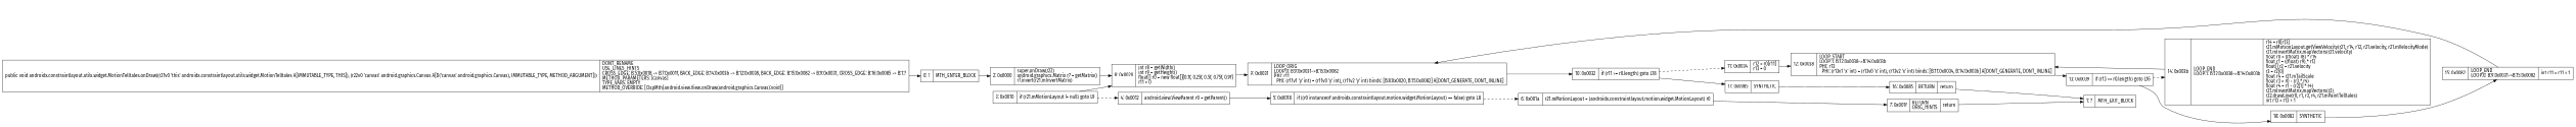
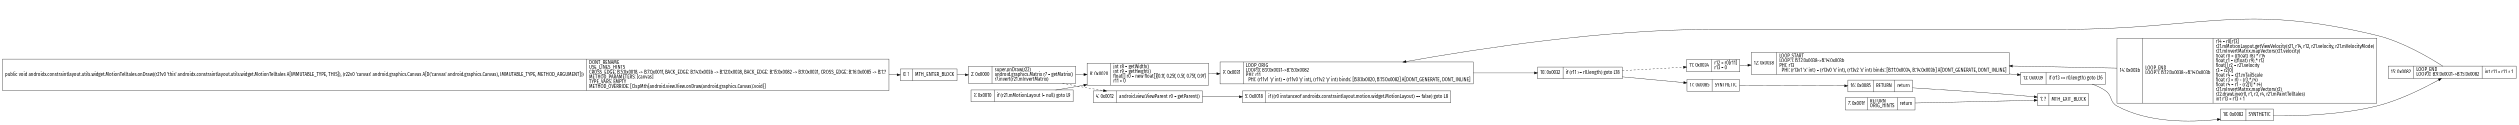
  digraph {
    fontname="Fira Sans"
    rankdir=LR
    node [fontname="Fira Sans" shape=record]
    edge [fontname="Fira Sans"]
    n1 [label="{0\:\ ?|MTH_ENTER_BLOCK\l}"]
    n2 [label="{2\:\ 0x0000|super.onDraw(r22)\landroid.graphics.Matrix r7 = getMatrix()\lr7.invert(r21.mInvertMatrix)\l}"]
    n3 [label="{8\:\ 0x0020|int r8 = getWidth()\lint r9 = getHeight()\lfloat[] r0 = new float[]\{0.1f, 0.25f, 0.5f, 0.75f, 0.9f\}\lr11 = 0\l}"]
    n4 [label="{3\:\ 0x0010|if (r21.mMotionLayout != null) goto L9\l}"]
    n5 [label="{4\:\ 0x0012|android.view.ViewParent r0 = getParent()\l}"]
    n6 [label="{5\:\ 0x0018|if ((r0 instanceof androidx.constraintlayout.motion.widget.MotionLayout) == false) goto L8\l}"]
    n7 [label="{9\:\ 0x0031|LOOP_ORIG\lLOOP:0: B:9:0x0031\-\>B:15:0x0082\lPHI: r11 \l  PHI: (r11v1 'y' int) = (r11v0 'y' int), (r11v2 'y' int) binds: [B:8:0x0020, B:15:0x0082] A[DONT_GENERATE, DONT_INLINE]\l}"]
-   n8 [label="{6\:\ 0x001a|r21.mMotionLayout = (androidx.constraintlayout.motion.widget.MotionLayout) r0\l}"]
    n9 [label="{7\:\ 0x001f|RETURN\lORIG_HINTS\l|return\l}"]
    n10 [label="{1\:\ ?|MTH_EXIT_BLOCK\l}"]
    n11 [label="{10\:\ 0x0032|if (r11 \>= r0.length) goto L18\l}"]
    n12 [label="{11\:\ 0x0034|r12 = r0[r11]\lr13 = 0\l}"]
    n13 [label="{17\:\ 0x0085|SYNTHETIC\l}"]
    n14 [label="{12\:\ 0x0038|LOOP_START\lLOOP:1: B:12:0x0038\-\>B:14:0x003b\lPHI: r13 \l  PHI: (r13v1 'x' int) = (r13v0 'x' int), (r13v2 'x' int) binds: [B:11:0x0034, B:14:0x003b] A[DONT_GENERATE, DONT_INLINE]\l}"]
    n15 [label="{16\:\ 0x0085|RETURN\l|return\l}"]
    n16 [label="{13\:\ 0x0039|if (r13 \>= r0.length) goto L16\l}"]
    n17 [label="{14\:\ 0x003b|LOOP_END\lLOOP:1: B:12:0x0038\-\>B:14:0x003b\l|r14 = r0[r13]\lr21.mMotionLayout.getViewVelocity(r21, r14, r12, r21.velocity, r21.mVelocityMode)\lr21.mInvertMatrix.mapVectors(r21.velocity)\lfloat r0 = ((float) r8) * r14\lfloat r1 = ((float) r9) * r12\lfloat[] r2 = r21.velocity\lr3 = r2[0]\lfloat r4 = r21.mTailScale\lfloat r3 = r0 \- (r3 * r4)\lfloat r4 = r1 \- (r2[1] * r4)\lr21.mInvertMatrix.mapVectors(r2)\lr22.drawLine(r0, r1, r3, r4, r21.mPaintTelltales)\lint r13 = r13 + 1\l}"]
    n18 [label="{18\:\ 0x0082|SYNTHETIC\l}"]
    n19 [label="{15\:\ 0x0082|LOOP_END\lLOOP:0: B:9:0x0031\-\>B:15:0x0082\l|int r11 = r11 + 1\l}"]
    n20 [label="{public void androidx.constraintlayout.utils.widget.MotionTelltales.onDraw((r21v0 'this' androidx.constraintlayout.utils.widget.MotionTelltales A[IMMUTABLE_TYPE, THIS]), (r22v0 'canvas' android.graphics.Canvas A[D('canvas' android.graphics.Canvas), IMMUTABLE_TYPE, METHOD_ARGUMENT]))  | DONT_RENAME\lUSE_LINES_HINTS\lCROSS_EDGE: B:5:0x0018 \-\> B:7:0x001f, BACK_EDGE: B:14:0x003b \-\> B:12:0x0038, BACK_EDGE: B:15:0x0082 \-\> B:9:0x0031, CROSS_EDGE: B:16:0x0085 \-\> B:1:?\lMETHOD_PARAMETERS: [canvas]\lTYPE_VARS: EMPTY\lMETHOD_OVERRIDE: [ClspMth\{android.view.View.onDraw(android.graphics.Canvas):void\}]\l}"]
    n1 -> n2
    n2 -> n3
    n3 -> n7
    n4 -> n3
-   n4 -> n5 [style=dashed]
+   n2 -> n5 [style=dashed]
    n5 -> n6
-   n6 -> n8 [style=dashed]
    n7 -> n11
-   n8 -> n9
    n9 -> n10
    n11 -> n12 [style=dashed]
    n11 -> n13
    n12 -> n14
    n13 -> n15
    n14 -> n16
    n15 -> n10
-   n16 -> n17 [style=dashed]
    n16 -> n18
    n17 -> n14
    n18 -> n19
    n19 -> n7
    n20 -> n1
  }
